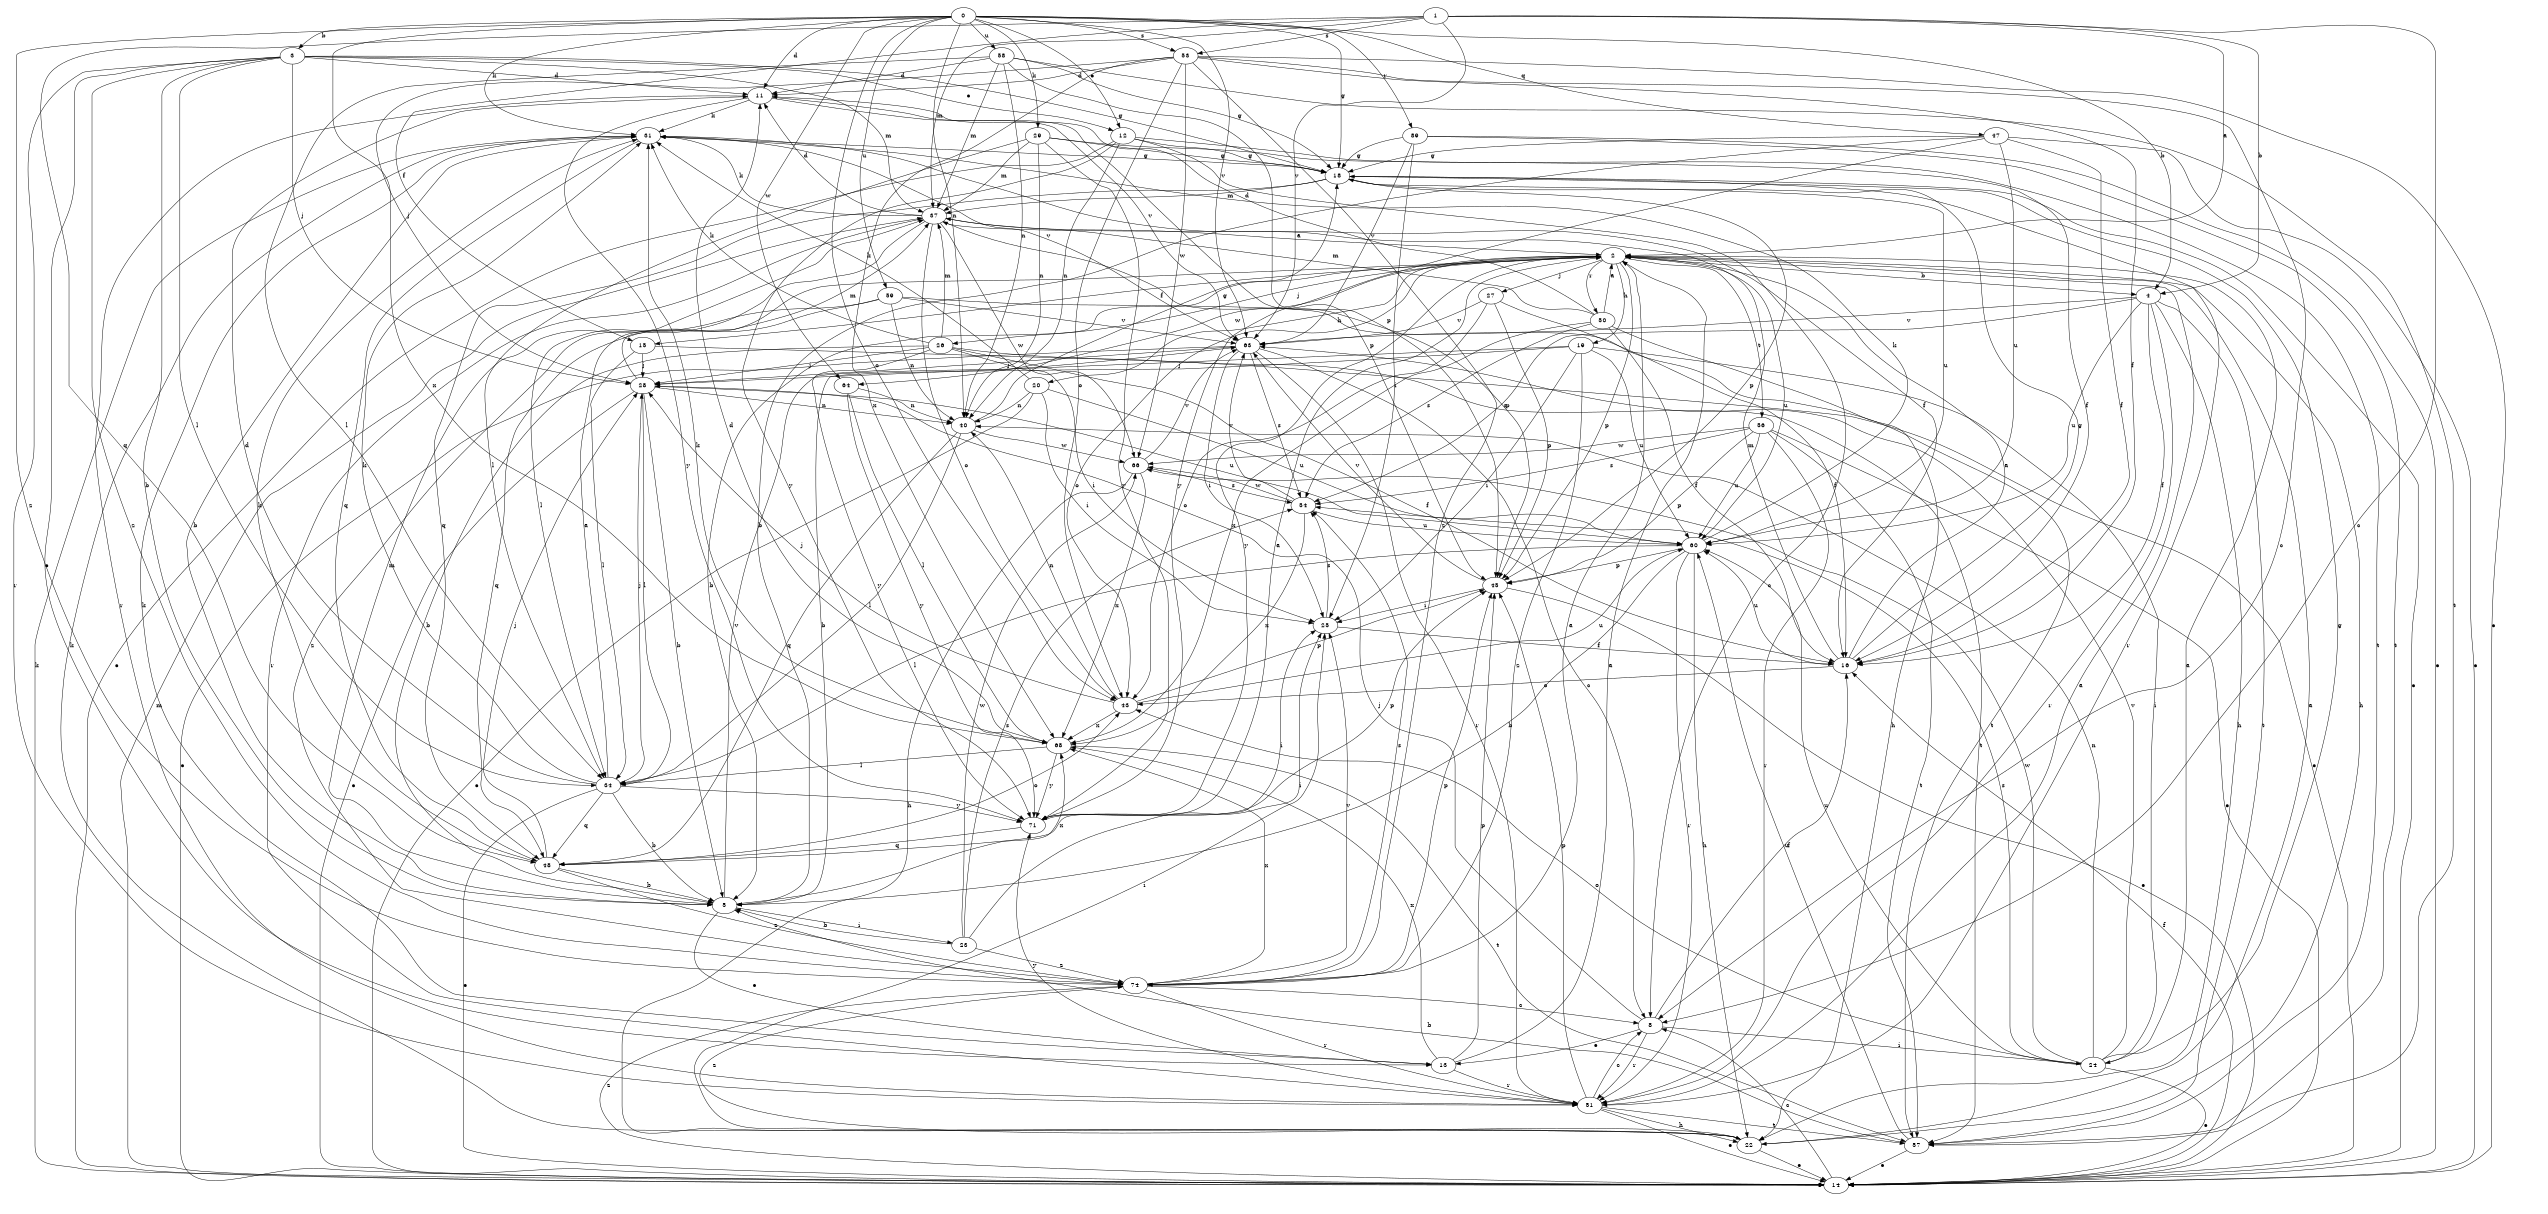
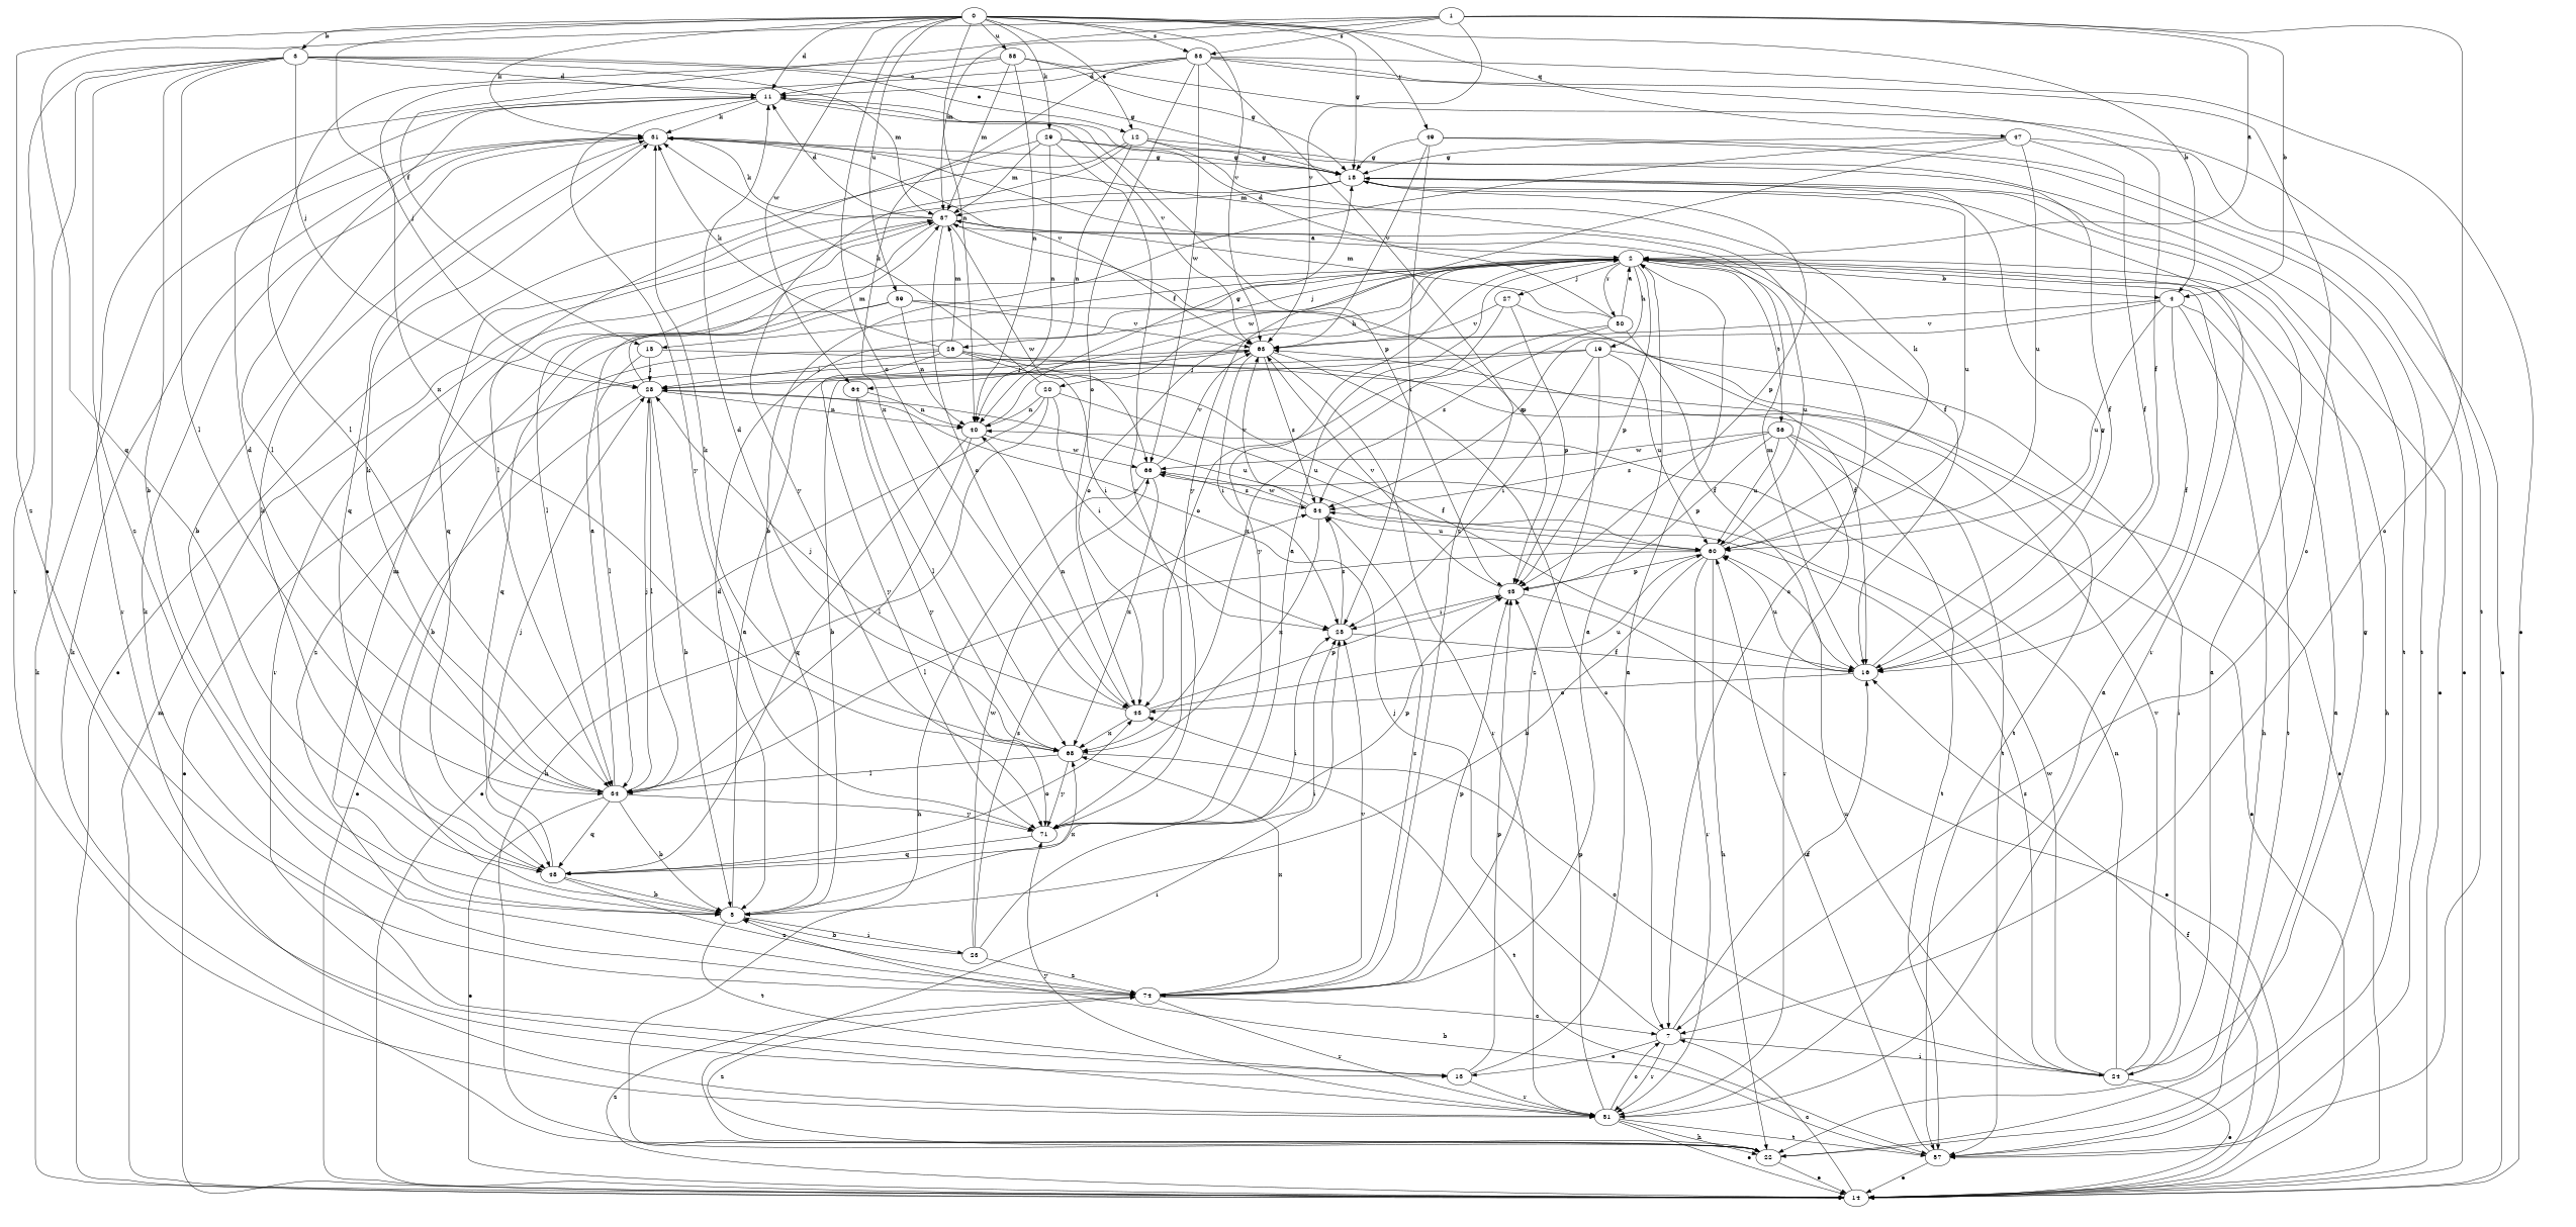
  strict digraph {
    0
    3
    4
    11
    12
    18
    29
    31
    40
    43
    47
-   49 [label=89]
+   49
    53
    58
    59
    63
    64
    68
    74
    37
    5
    13
    28
    34
    51
    22
    60
    16
    54
    57
    45
    71
-   8
+   8 [label=7]
    14
    48
    66
    25
    2
    1
    15
    19
    20
    26
    27
    50
    56
    24
    23
    0 -> 3 [label=b]
    0 -> 4 [label=b]
    0 -> 11 [label=d]
    0 -> 12 [label=e]
    0 -> 18 [label=g]
    0 -> 29 [label=k]
    0 -> 31 [label=k]
    0 -> 40 [label=n]
    0 -> 43 [label=o]
    0 -> 47 [label=q]
    0 -> 49 [label=r]
    0 -> 53 [label=s]
    0 -> 58 [label=u]
    0 -> 59 [label=u]
    0 -> 63 [label=v]
    0 -> 64 [label=w]
    0 -> 68 [label=x]
    0 -> 74 [label=z]
    3 -> 11 [label=d]
    3 -> 12 [label=e]
    3 -> 18 [label=g]
    3 -> 74 [label=z]
    3 -> 37 [label=m]
    3 -> 5 [label=b]
    3 -> 13 [label=e]
    3 -> 28 [label=j]
    3 -> 34 [label=l]
    3 -> 51 [label=r]
    4 -> 63 [label=v]
-   4 -> 51 [label=r]
    4 -> 22 [label=h]
    4 -> 60 [label=u]
    4 -> 16 [label=f]
    4 -> 54 [label=s]
    4 -> 57 [label=t]
    11 -> 31 [label=k]
    11 -> 63 [label=v]
+   11 -> 34 [label=l]
    11 -> 51 [label=r]
    11 -> 45 [label=p]
    11 -> 71 [label=y]
    12 -> 18 [label=g]
    12 -> 40 [label=n]
    12 -> 57 [label=t]
    12 -> 71 [label=y]
    12 -> 8 [label=c]
    12 -> 14 [label=e]
    18 -> 37 [label=m]
    18 -> 51 [label=r]
    18 -> 60 [label=u]
    18 -> 45 [label=p]
    18 -> 14 [label=e]
    18 -> 48 [label=q]
    29 -> 18 [label=g]
    29 -> 40 [label=n]
    29 -> 37 [label=m]
    29 -> 34 [label=l]
    29 -> 16 [label=f]
    29 -> 71 [label=y]
    31 -> 18 [label=g]
    31 -> 63 [label=v]
    31 -> 5 [label=b]
    31 -> 16 [label=f]
    31 -> 48 [label=q]
    40 -> 18 [label=g]
    40 -> 34 [label=l]
    40 -> 48 [label=q]
    40 -> 66 [label=w]
    43 -> 40 [label=n]
    43 -> 68 [label=x]
    43 -> 28 [label=j]
    43 -> 60 [label=u]
    43 -> 45 [label=p]
    47 -> 18 [label=g]
    47 -> 5 [label=b]
    47 -> 60 [label=u]
    47 -> 16 [label=f]
    47 -> 71 [label=y]
    47 -> 14 [label=e]
    49 -> 18 [label=g]
    49 -> 63 [label=v]
    49 -> 57 [label=t]
    49 -> 14 [label=e]
    49 -> 25 [label=i]
    53 -> 11 [label=d]
    53 -> 43 [label=o]
    53 -> 68 [label=x]
    53 -> 74 [label=z]
    53 -> 28 [label=j]
    53 -> 16 [label=f]
    53 -> 8 [label=c]
    53 -> 14 [label=e]
    53 -> 66 [label=w]
-   58 -> 11 [label=d]
+   58 -> 11 [label=c]
    58 -> 18 [label=g]
    58 -> 40 [label=n]
    58 -> 37 [label=m]
    58 -> 34 [label=l]
    58 -> 57 [label=t]
-   58 -> 45 [label=p]
    59 -> 40 [label=n]
    59 -> 63 [label=v]
    59 -> 74 [label=z]
    59 -> 57 [label=t]
    59 -> 48 [label=q]
    63 -> 28 [label=j]
    63 -> 51 [label=r]
    63 -> 54 [label=s]
    63 -> 8 [label=c]
    63 -> 14 [label=e]
    63 -> 25 [label=i]
    64 -> 40 [label=n]
    64 -> 68 [label=l]
    64 -> 71 [label=y]
    68 -> 11 [label=d]
    68 -> 31 [label=k]
    68 -> 34 [label=l]
    68 -> 57 [label=t]
    68 -> 71 [label=y]
    74 -> 68 [label=x]
    74 -> 51 [label=r]
    74 -> 54 [label=s]
    74 -> 45 [label=p]
    74 -> 8 [label=c]
    74 -> 25 [label=v]
    74 -> 2 [label=a]
    37 -> 11 [label=d]
    37 -> 31 [label=k]
    37 -> 43 [label=o]
    37 -> 34 [label=l]
    37 -> 51 [label=r]
    37 -> 45 [label=p]
    37 -> 66 [label=w]
    37 -> 2 [label=a]
-   5 -> 63 [label=v]
+   5 -> 63 [label=a]
    5 -> 68 [label=x]
    5 -> 37 [label=m]
-   5 -> 13 [label=e]
+   5 -> 13 [label=t]
    5 -> 23 [label=i]
    13 -> 31 [label=k]
-   13 -> 68 [label=x]
    13 -> 51 [label=r]
    13 -> 45 [label=p]
    13 -> 2 [label=a]
    28 -> 40 [label=n]
    28 -> 37 [label=m]
    28 -> 5 [label=b]
    28 -> 34 [label=l]
    28 -> 60 [label=u]
    28 -> 14 [label=e]
    34 -> 11 [label=d]
    34 -> 31 [label=k]
    34 -> 5 [label=b]
    34 -> 28 [label=j]
    34 -> 71 [label=y]
    34 -> 14 [label=e]
    34 -> 48 [label=q]
    34 -> 2 [label=a]
    51 -> 22 [label=h]
    51 -> 57 [label=t]
    51 -> 45 [label=p]
    51 -> 71 [label=y]
    51 -> 8 [label=c]
    51 -> 14 [label=e]
    51 -> 2 [label=a]
    22 -> 31 [label=k]
    22 -> 74 [label=z]
    22 -> 14 [label=e]
    22 -> 25 [label=i]
    22 -> 2 [label=a]
    60 -> 31 [label=k]
    60 -> 5 [label=b]
    60 -> 34 [label=l]
    60 -> 51 [label=r]
    60 -> 22 [label=h]
    60 -> 45 [label=p]
    16 -> 18 [label=g]
    16 -> 43 [label=o]
    16 -> 37 [label=m]
    16 -> 60 [label=u]
-   16 -> 2 [label=a]
    54 -> 63 [label=v]
    54 -> 68 [label=x]
    54 -> 60 [label=u]
    54 -> 66 [label=w]
    57 -> 5 [label=b]
    57 -> 60 [label=u]
    57 -> 14 [label=e]
    45 -> 63 [label=v]
    45 -> 14 [label=e]
    45 -> 25 [label=i]
    71 -> 45 [label=p]
    71 -> 48 [label=q]
    71 -> 2 [label=a]
    8 -> 13 [label=e]
    8 -> 28 [label=j]
    8 -> 51 [label=r]
    8 -> 16 [label=f]
    8 -> 24 [label=i]
    14 -> 31 [label=k]
    14 -> 74 [label=z]
    14 -> 37 [label=m]
    14 -> 16 [label=f]
    14 -> 8 [label=c]
    48 -> 31 [label=k]
    48 -> 43 [label=o]
    48 -> 74 [label=z]
    48 -> 5 [label=b]
    48 -> 28 [label=j]
    48 -> 25 [label=i]
    66 -> 63 [label=v]
    66 -> 68 [label=x]
    66 -> 22 [label=h]
    66 -> 54 [label=s]
    25 -> 16 [label=f]
    25 -> 54 [label=s]
    2 -> 4 [label=b]
    2 -> 43 [label=o]
    2 -> 64 [label=w]
-   2 -> 5 [label=b]
+   2 -> 5 [label=d]
    2 -> 22 [label=h]
    2 -> 60 [label=u]
    2 -> 45 [label=p]
    2 -> 71 [label=y]
    2 -> 15 [label=f]
    2 -> 19 [label=h]
    2 -> 20 [label=h]
    2 -> 26 [label=j]
    2 -> 27 [label=j]
    2 -> 50 [label=r]
    2 -> 56 [label=t]
    1 -> 4 [label=b]
    1 -> 53 [label=s]
    1 -> 63 [label=v]
    1 -> 37 [label=m]
    1 -> 8 [label=c]
    1 -> 48 [label=q]
    1 -> 2 [label=a]
    1 -> 15 [label=f]
    15 -> 28 [label=j]
    15 -> 34 [label=l]
    15 -> 14 [label=e]
    19 -> 74 [label=z]
    19 -> 5 [label=b]
    19 -> 28 [label=j]
    19 -> 60 [label=u]
    19 -> 25 [label=i]
    19 -> 24 [label=i]
    20 -> 31 [label=k]
    20 -> 40 [label=n]
-   50 -> 22 [label=h]
+   20 -> 22 [label=h]
    20 -> 60 [label=u]
    20 -> 14 [label=e]
    20 -> 25 [label=i]
    26 -> 31 [label=k]
    26 -> 37 [label=m]
    26 -> 5 [label=b]
    26 -> 28 [label=j]
    26 -> 16 [label=f]
    26 -> 57 [label=t]
    26 -> 71 [label=y]
    26 -> 25 [label=i]
    27 -> 43 [label=o]
    27 -> 63 [label=v]
    27 -> 16 [label=f]
    27 -> 45 [label=p]
    50 -> 11 [label=d]
    50 -> 68 [label=x]
    50 -> 37 [label=m]
    50 -> 16 [label=f]
    50 -> 54 [label=s]
    50 -> 2 [label=a]
    56 -> 51 [label=r]
    56 -> 60 [label=u]
    56 -> 54 [label=s]
    56 -> 57 [label=t]
    56 -> 45 [label=p]
    56 -> 14 [label=e]
    56 -> 66 [label=w]
    24 -> 18 [label=g]
    24 -> 40 [label=n]
    24 -> 43 [label=o]
    24 -> 63 [label=v]
    24 -> 60 [label=u]
    24 -> 54 [label=s]
    24 -> 14 [label=e]
    24 -> 66 [label=w]
    24 -> 2 [label=a]
    23 -> 74 [label=z]
    23 -> 5 [label=b]
    23 -> 54 [label=s]
    23 -> 66 [label=w]
    23 -> 25 [label=i]
  }
